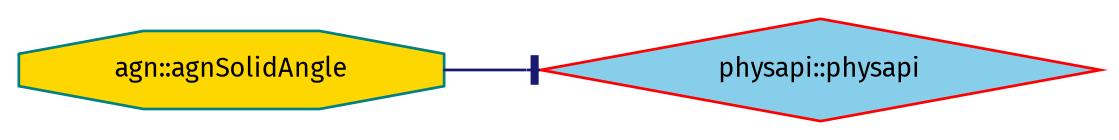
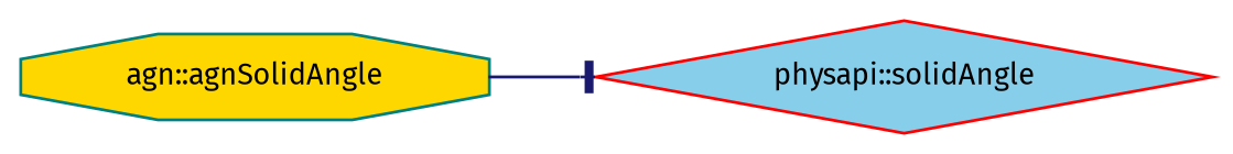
  digraph {
    rankdir=LR
    fontname="Fira Sans"
    node [fontname="Fira Sans" fontsize=10 style=filled]
    n1 [color=teal fillcolor=gold fontcolor=black height=0.2 label="agn::agnSolidAngle" shape=octagon width=0.4]
-   n2 [color=red fillcolor=skyblue height=0.2 label="physapi::physapi" shape=diamond width=0.4]
+   n2 [color=red fillcolor=skyblue height=0.2 label="physapi::solidAngle" shape=diamond width=0.4]
    n1 -> n2 [color=midnightblue fontname="Fira Sans" fontsize=10 labelfontname=Helvetica labelfontsize=10 style=solid arrowhead=tee]
  }
